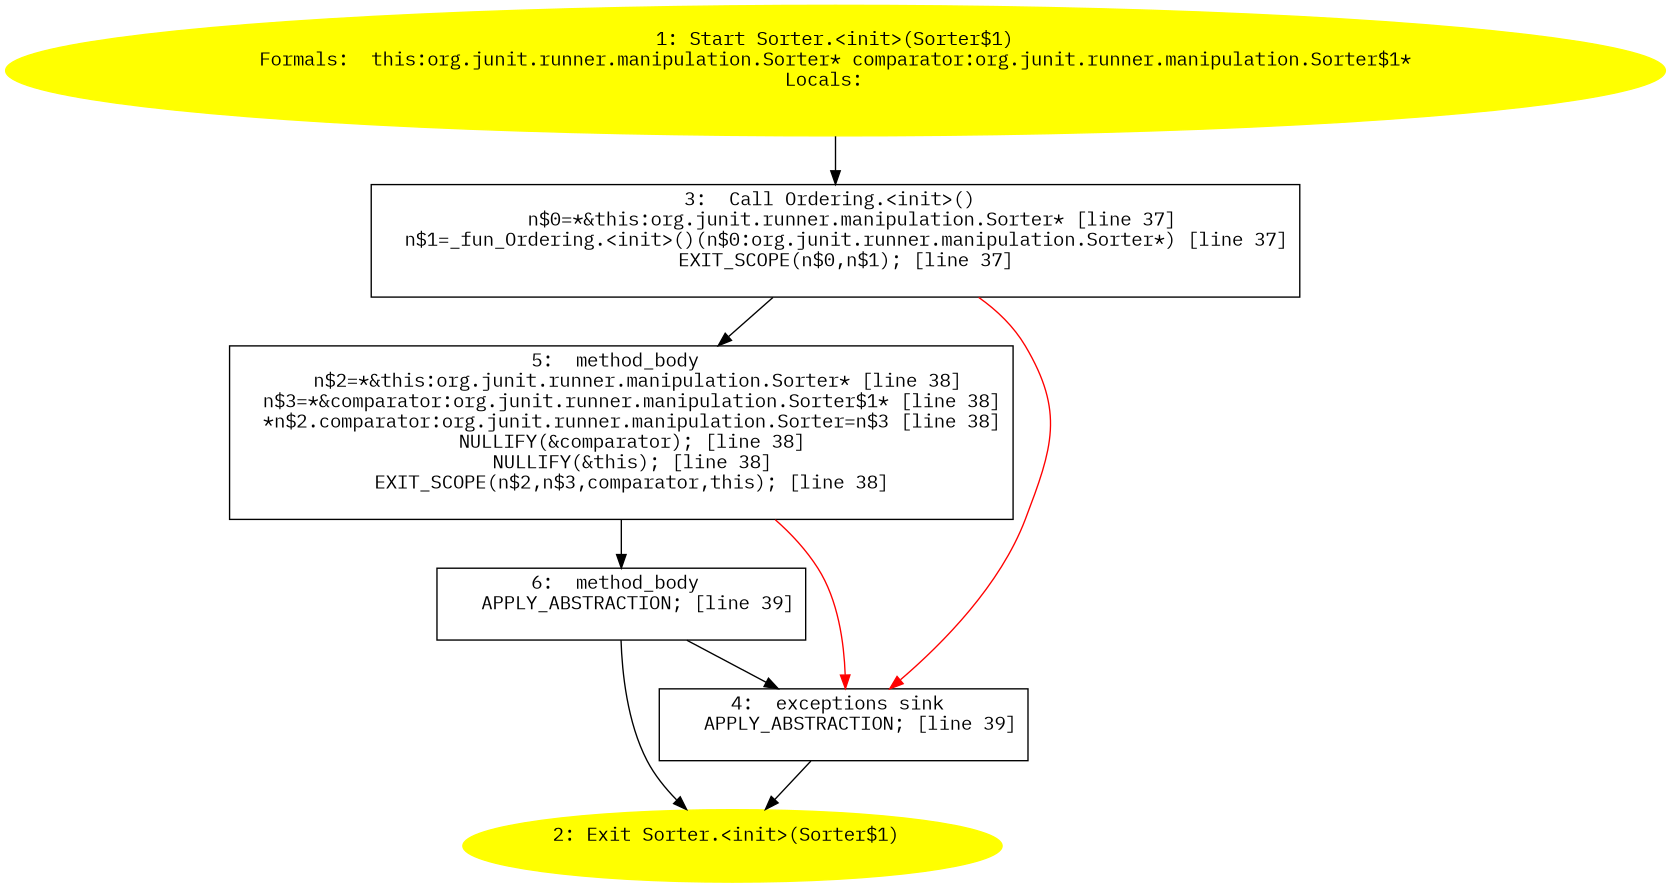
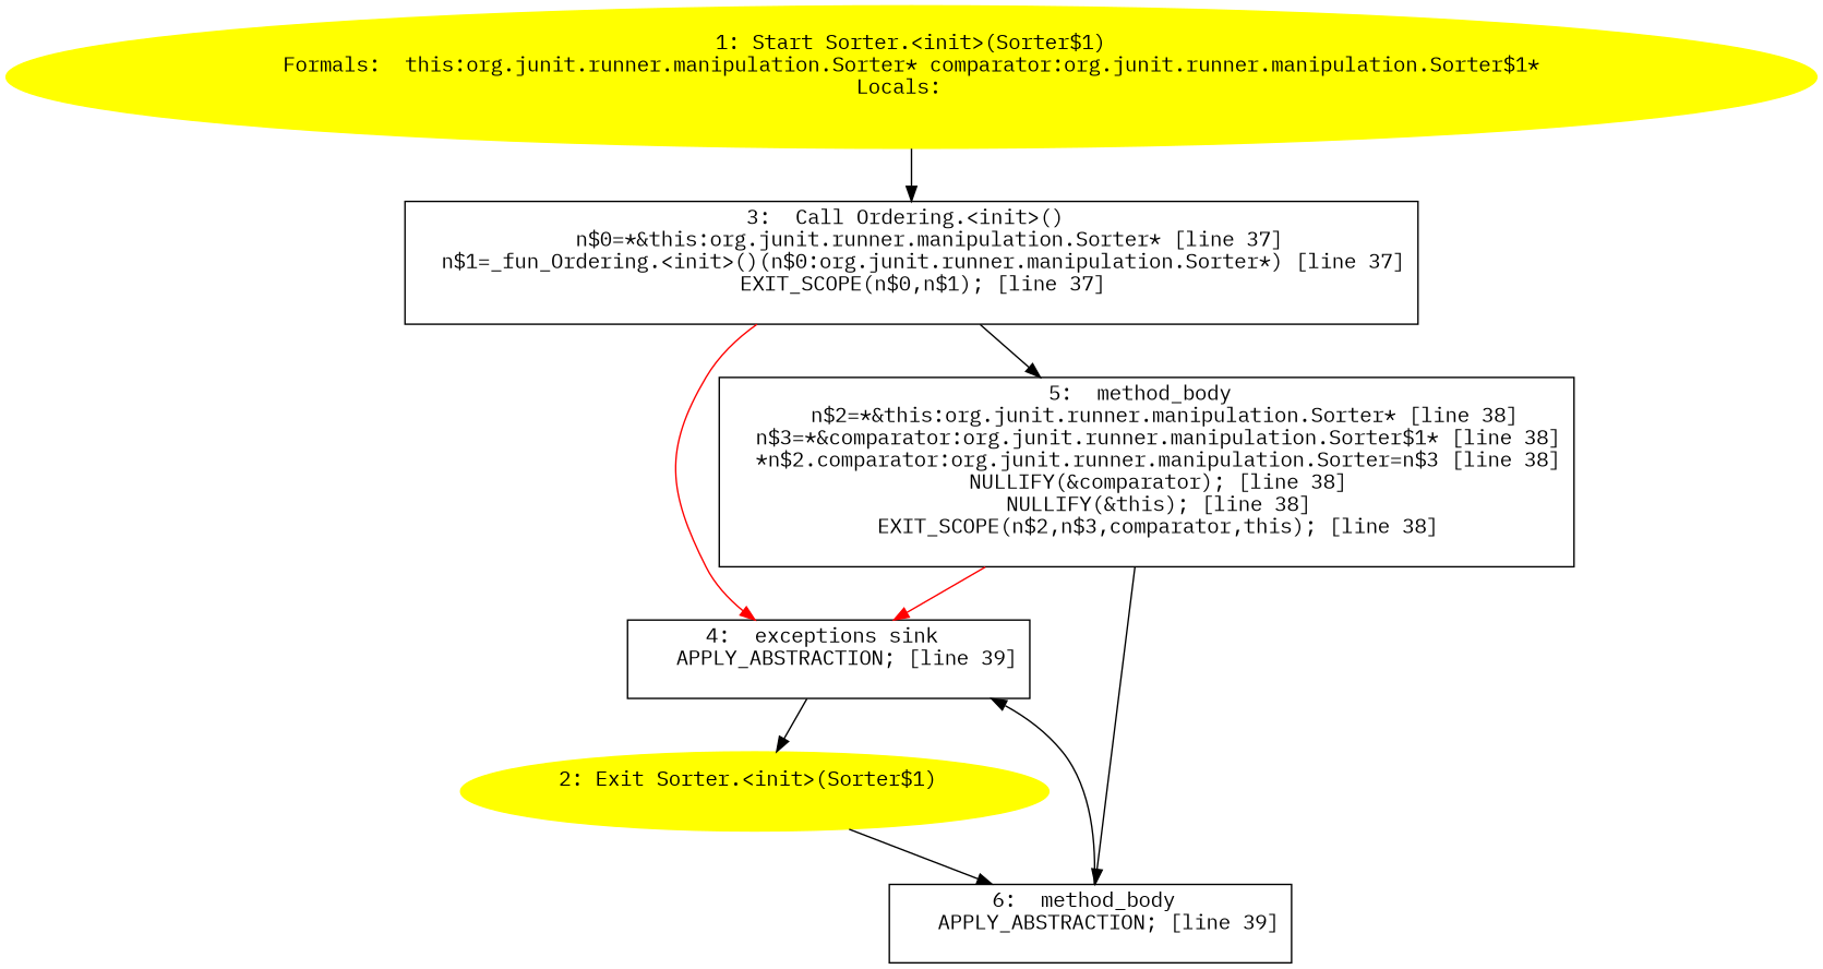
  digraph {
    fontname="IBM Plex Mono"
    node [fontname="IBM Plex Mono" shape=box]
    edge [fontname="IBM Plex Mono"]
    n1 [color=yellow label="1: Start Sorter.<init>(Sorter$1)\nFormals:  this:org.junit.runner.manipulation.Sorter* comparator:org.junit.runner.manipulation.Sorter$1*\nLocals:  \n  " style=filled shape=""]
    n2 [label="3:  Call Ordering.<init>() \n   n$0=*&this:org.junit.runner.manipulation.Sorter* [line 37]\n  n$1=_fun_Ordering.<init>()(n$0:org.junit.runner.manipulation.Sorter*) [line 37]\n  EXIT_SCOPE(n$0,n$1); [line 37]\n "]
    n3 [label="5:  method_body \n   n$2=*&this:org.junit.runner.manipulation.Sorter* [line 38]\n  n$3=*&comparator:org.junit.runner.manipulation.Sorter$1* [line 38]\n  *n$2.comparator:org.junit.runner.manipulation.Sorter=n$3 [line 38]\n  NULLIFY(&comparator); [line 38]\n  NULLIFY(&this); [line 38]\n  EXIT_SCOPE(n$2,n$3,comparator,this); [line 38]\n "]
    n4 [label="4:  exceptions sink \n   APPLY_ABSTRACTION; [line 39]\n "]
    n5 [label="6:  method_body \n   APPLY_ABSTRACTION; [line 39]\n "]
    n6 [color=yellow label="2: Exit Sorter.<init>(Sorter$1) \n  " style=filled shape=""]
    n1 -> n2
    n2 -> n3
    n2 -> n4 [color=red]
    n3 -> n4 [color=red]
    n3 -> n5
    n4 -> n6
    n5 -> n4 [color=black]
-   n5 -> n6
+   n6 -> n5
  }
